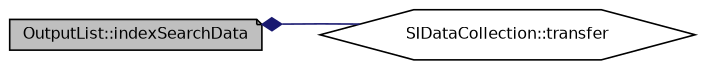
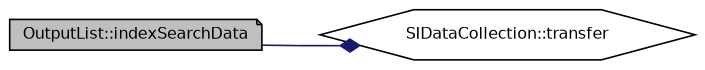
  digraph {
    rankdir=LR
    node [color=black fontname=Helvetica fontsize=10 style=filled]
    n1 [fillcolor=grey75 fontcolor=black height=0.2 label="OutputList::indexSearchData" shape=note width=0.4]
    n2 [fillcolor=white height=0.2 label="SIDataCollection::transfer" shape=hexagon width=0.4]
-   n2 -> n1 [color=midnightblue fontname=Helvetica fontsize=10 labelfontname=Helvetica labelfontsize=10 style=solid arrowhead=diamond]
+   n1 -> n2 [color=midnightblue fontname=Helvetica fontsize=10 labelfontname=Helvetica labelfontsize=10 style=solid arrowhead=diamond]
  }
